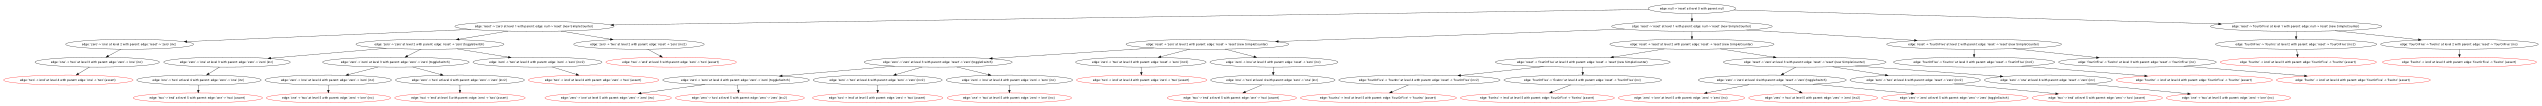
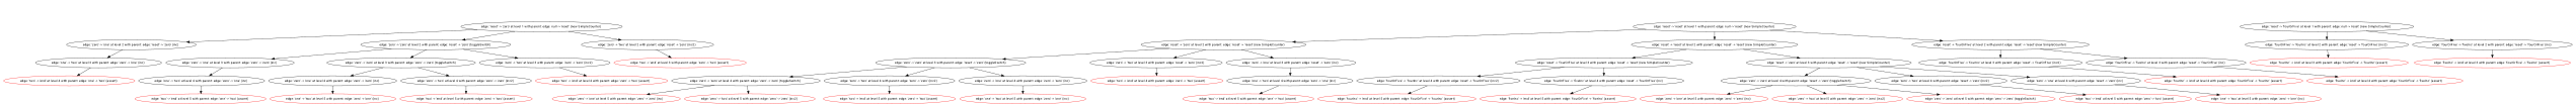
  digraph {
    nodesep=0.2
    rankdir=TB
    ranksep=0.4
    fontname=Roboto
    node [fontname=Roboto fontsize=12.0 margin=0.07]
    edge [fontname=Roboto fontsize=12.0 margin=0.05]
    n1 [color=red label="edge: 'one' -> 'two' at level 5 with parent: edge: 'zero' -> 'one' (inc) "]
    n2 [label="edge: 'zero' -> 'zero' at level 3 with parent: edge: 'reset' -> 'zero' (toggleSwitch) "]
    n3 [label="edge: 'zero' -> 'zero' at level 4 with parent: edge: 'zero' -> 'zero' (toggleSwitch) "]
    n4 [label="edge: 'zero' -> 'two' at level 4 with parent: edge: 'zero' -> 'zero' (inc2) "]
    n5 [label="edge: 'zero' -> 'one' at level 4 with parent: edge: 'zero' -> 'zero' (inc) "]
    n6 [color=red label="edge: 'fourInc' -> 'end' at level 4 with parent: edge: 'fourOrFive' -> 'fourInc' (assert) "]
    n7 [label="edge: 'reset' -> 'fourOrFive' at level 3 with parent: edge: 'reset' -> 'reset' (new SimpleCounter) "]
    n8 [label="edge: 'fourOrFive' -> 'fourInc' at level 4 with parent: edge: 'reset' -> 'fourOrFive' (inc2) "]
    n9 [label="edge: 'fourOrFive' -> 'fiveInc' at level 4 with parent: edge: 'reset' -> 'fourOrFive' (inc) "]
    n10 [label="edge: 'zero' -> 'two' at level 3 with parent: edge: 'reset' -> 'zero' (inc2) "]
    n11 [color=red label="edge: 'two' -> 'end' at level 4 with parent: edge: 'zero' -> 'two' (assert) "]
    n12 [label="edge: 'fourOrFive' -> 'fourInc' at level 3 with parent: edge: 'reset' -> 'fourOrFive' (inc2) "]
    n13 [label="edge: 'zero' -> 'one' at level 3 with parent: edge: 'zero' -> 'zero' (inc) "]
    n14 [label="edge: 'one' -> 'two' at level 4 with parent: edge: 'zero' -> 'one' (inc) "]
    n15 [color=red label="edge: 'zero' -> 'one' at level 5 with parent: edge: 'zero' -> 'zero' (inc) "]
    n16 [color=red label="edge: 'zero' -> 'two' at level 5 with parent: edge: 'zero' -> 'zero' (inc2) "]
    n17 [label="edge: 'reset' -> 'zero' at level 2 with parent: edge: 'reset' -> 'reset' (new SimpleCounter) "]
    n18 [label="edge: 'zero' -> 'one' at level 3 with parent: edge: 'reset' -> 'zero' (inc) "]
    n19 [label="edge: 'zero' -> 'one' at level 2 with parent: edge: 'reset' -> 'zero' (inc) "]
    n20 [label="edge: 'one' -> 'two' at level 3 with parent: edge: 'zero' -> 'one' (inc) "]
    n21 [color=red label="edge: 'two' -> 'end' at level 5 with parent: edge: 'zero' -> 'two' (assert) "]
    n22 [color=red label="edge: 'two' -> 'end' at level 5 with parent: edge: 'zero' -> 'two' (assert) "]
    n23 [color=red label="edge: 'zero' -> 'one' at level 5 with parent: edge: 'zero' -> 'zero' (inc) "]
    n24 [label="edge: 'zero' -> 'one' at level 4 with parent: edge: 'zero' -> 'zero' (inc) "]
    n25 [color=red label="edge: 'fiveInc' -> 'end' at level 5 with parent: edge: 'fourOrFive' -> 'fiveInc' (assert) "]
    n26 [label="edge: 'one' -> 'two' at level 4 with parent: edge: 'zero' -> 'one' (inc) "]
    n27 [label="edge: 'fourOrFive' -> 'fourInc' at level 2 with parent: edge: 'reset' -> 'fourOrFive' (inc2) "]
    n28 [color=red label="edge: 'fourInc' -> 'end' at level 3 with parent: edge: 'fourOrFive' -> 'fourInc' (assert) "]
    n29 [color=red label="edge: 'two' -> 'end' at level 5 with parent: edge: 'one' -> 'two' (assert) "]
    n30 [label="edge: 'fourOrFive' -> 'fiveInc' at level 3 with parent: edge: 'reset' -> 'fourOrFive' (inc) "]
    n31 [color=red label="edge: 'fiveInc' -> 'end' at level 4 with parent: edge: 'fourOrFive' -> 'fiveInc' (assert) "]
    n32 [color=red label="edge: 'one' -> 'two' at level 5 with parent: edge: 'zero' -> 'one' (inc) "]
    n33 [label="edge: 'zero' -> 'zero' at level 4 with parent: edge: 'reset' -> 'zero' (toggleSwitch) "]
    n34 [color=red label="edge: 'zero' -> 'two' at level 5 with parent: edge: 'zero' -> 'zero' (inc2) "]
    n35 [color=red label="edge: 'zero' -> 'zero' at level 5 with parent: edge: 'zero' -> 'zero' (toggleSwitch) "]
    n36 [label="edge: 'reset' -> 'zero' at level 1 with parent: edge: null -> 'reset' (new SimpleCounter) "]
    n37 [label="edge: 'zero' -> 'zero' at level 2 with parent: edge: 'reset' -> 'zero' (toggleSwitch) "]
    n38 [label="edge: 'zero' -> 'two' at level 2 with parent: edge: 'reset' -> 'zero' (inc2) "]
    n39 [label="edge: 'zero' -> 'zero' at level 3 with parent: edge: 'zero' -> 'zero' (toggleSwitch) "]
    n40 [label="edge: 'zero' -> 'two' at level 4 with parent: edge: 'zero' -> 'zero' (inc2) "]
-   n41 [label="edge: null -> 'reset' at level 0 with parent: null"]
    n42 [label="edge: 'reset' -> 'reset' at level 1 with parent: edge: null -> 'reset' (new SimpleCounter) "]
    n43 [label="edge: 'reset' -> 'fourOrFive' at level 1 with parent: edge: null -> 'reset' (new SimpleCounter) "]
    n44 [label="edge: 'zero' -> 'two' at level 3 with parent: edge: 'zero' -> 'zero' (inc2) "]
    n45 [color=red label="edge: 'two' -> 'end' at level 4 with parent: edge: 'one' -> 'two' (assert) "]
    n46 [label="edge: 'reset' -> 'reset' at level 2 with parent: edge: 'reset' -> 'reset' (new SimpleCounter) "]
    n47 [label="edge: 'reset' -> 'fourOrFive' at level 2 with parent: edge: 'reset' -> 'reset' (new SimpleCounter) "]
    n48 [color=red label="edge: 'two' -> 'end' at level 4 with parent: edge: 'zero' -> 'two' (assert) "]
    n49 [color=red label="edge: 'two' -> 'end' at level 5 with parent: edge: 'one' -> 'two' (assert) "]
    n50 [color=red label="edge: 'fiveInc' -> 'end' at level 3 with parent: edge: 'fourOrFive' -> 'fiveInc' (assert) "]
    n51 [label="edge: 'reset' -> 'zero' at level 3 with parent: edge: 'reset' -> 'reset' (new SimpleCounter) "]
    n52 [color=red label="edge: 'two' -> 'end' at level 3 with parent: edge: 'zero' -> 'two' (assert) "]
    n53 [color=red label="edge: 'two' -> 'end' at level 5 with parent: edge: 'zero' -> 'two' (assert) "]
    n54 [label="edge: 'fourOrFive' -> 'fiveInc' at level 2 with parent: edge: 'reset' -> 'fourOrFive' (inc) "]
    n55 [label="edge: 'zero' -> 'two' at level 4 with parent: edge: 'reset' -> 'zero' (inc2) "]
    n56 [color=red label="edge: 'fourInc' -> 'end' at level 5 with parent: edge: 'fourOrFive' -> 'fourInc' (assert) "]
    n57 [color=red label="edge: 'one' -> 'two' at level 5 with parent: edge: 'zero' -> 'one' (inc) "]
    n58 [label="edge: 'zero' -> 'one' at level 4 with parent: edge: 'reset' -> 'zero' (inc) "]
    n2 -> n3
    n2 -> n4
    n2 -> n5
    n3 -> n15
    n3 -> n16
    n4 -> n21
    n5 -> n32
    n7 -> n8
    n7 -> n9
    n8 -> n56
    n9 -> n25
    n10 -> n11
    n12 -> n6
    n13 -> n14
    n14 -> n49
    n17 -> n2
    n17 -> n10
    n17 -> n18
    n18 -> n26
    n19 -> n20
    n20 -> n45
    n24 -> n1
    n26 -> n29
    n27 -> n28
    n30 -> n31
    n33 -> n23
    n33 -> n34
    n33 -> n35
    n36 -> n19
    n36 -> n37
    n36 -> n38
    n37 -> n13
    n37 -> n39
    n37 -> n44
    n38 -> n52
    n39 -> n24
    n39 -> n40
    n40 -> n22
-   n41 -> n36
-   n41 -> n42
-   n41 -> n43
    n42 -> n17
    n42 -> n46
    n42 -> n47
    n43 -> n27
    n43 -> n54
    n44 -> n48
    n46 -> n7
    n46 -> n51
    n47 -> n12
    n47 -> n30
    n51 -> n33
    n51 -> n55
    n51 -> n58
    n54 -> n50
    n55 -> n53
    n58 -> n57
  }
